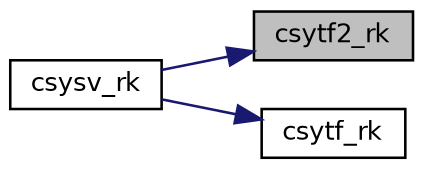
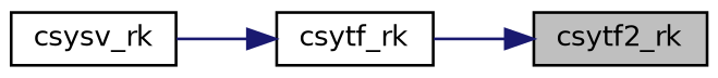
  digraph {
    rankdir=RL
    node [color=black fillcolor=white fontname=Helvetica fontsize=10 shape=record style=filled]
    edge [color=midnightblue dir=back fontname=Helvetica fontsize=10 labelfontname=Helvetica labelfontsize=10 style=solid]
    n1 [fillcolor=grey75 fontcolor=black height=0.2 label=csytf2_rk width=0.4]
    n2 [height=0.2 label=csytf_rk width=0.4]
    n3 [height=0.2 label=csysv_rk width=0.4]
-   n1 -> n3
+   n1 -> n2
    n2 -> n3
  }
